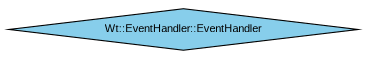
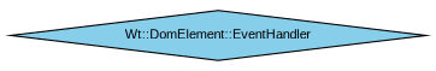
  digraph {
    rankdir=LR
    fontname="Liberation Sans"
-   n1 [color=black fillcolor=skyblue fontname="Liberation Sans" fontsize=10 height=0.2 label="Wt::EventHandler::EventHandler" shape=diamond style=filled width=0.4]
+   n1 [color=black fillcolor=skyblue fontname="Liberation Sans" fontsize=10 height=0.2 label="Wt::DomElement::EventHandler" shape=diamond style=filled width=0.4]
  }
